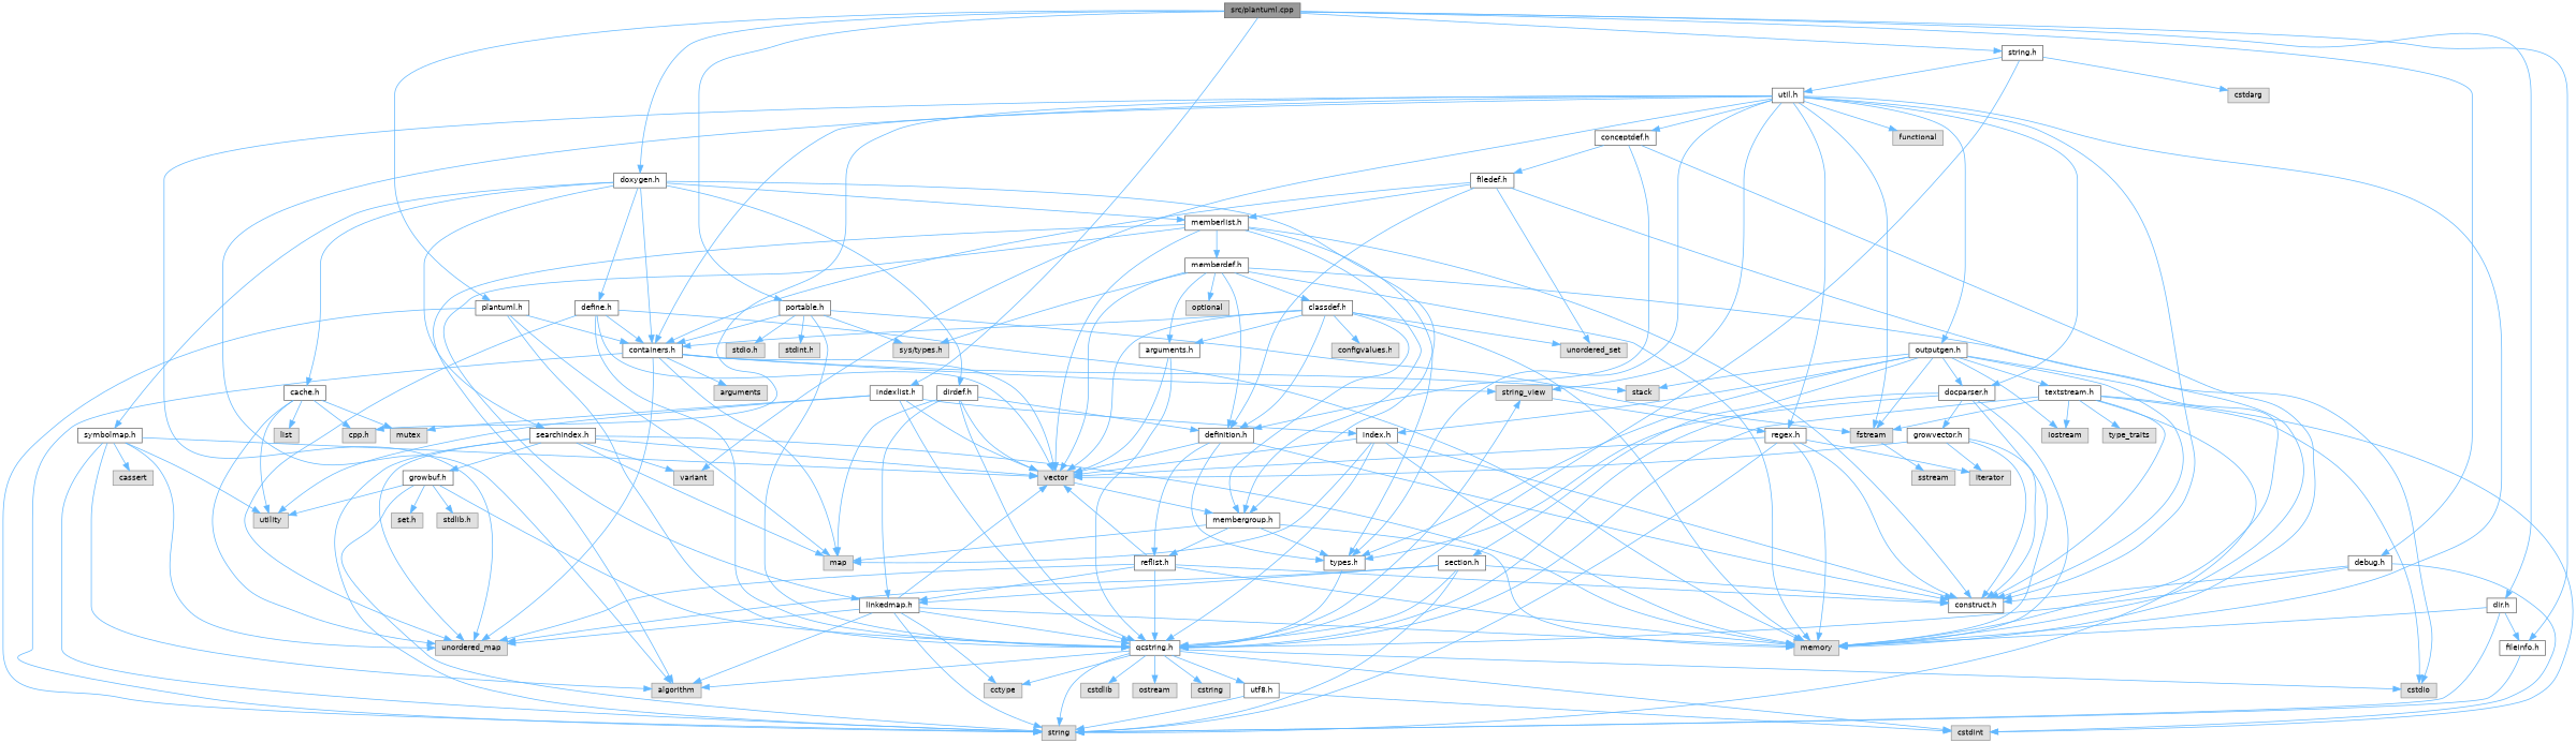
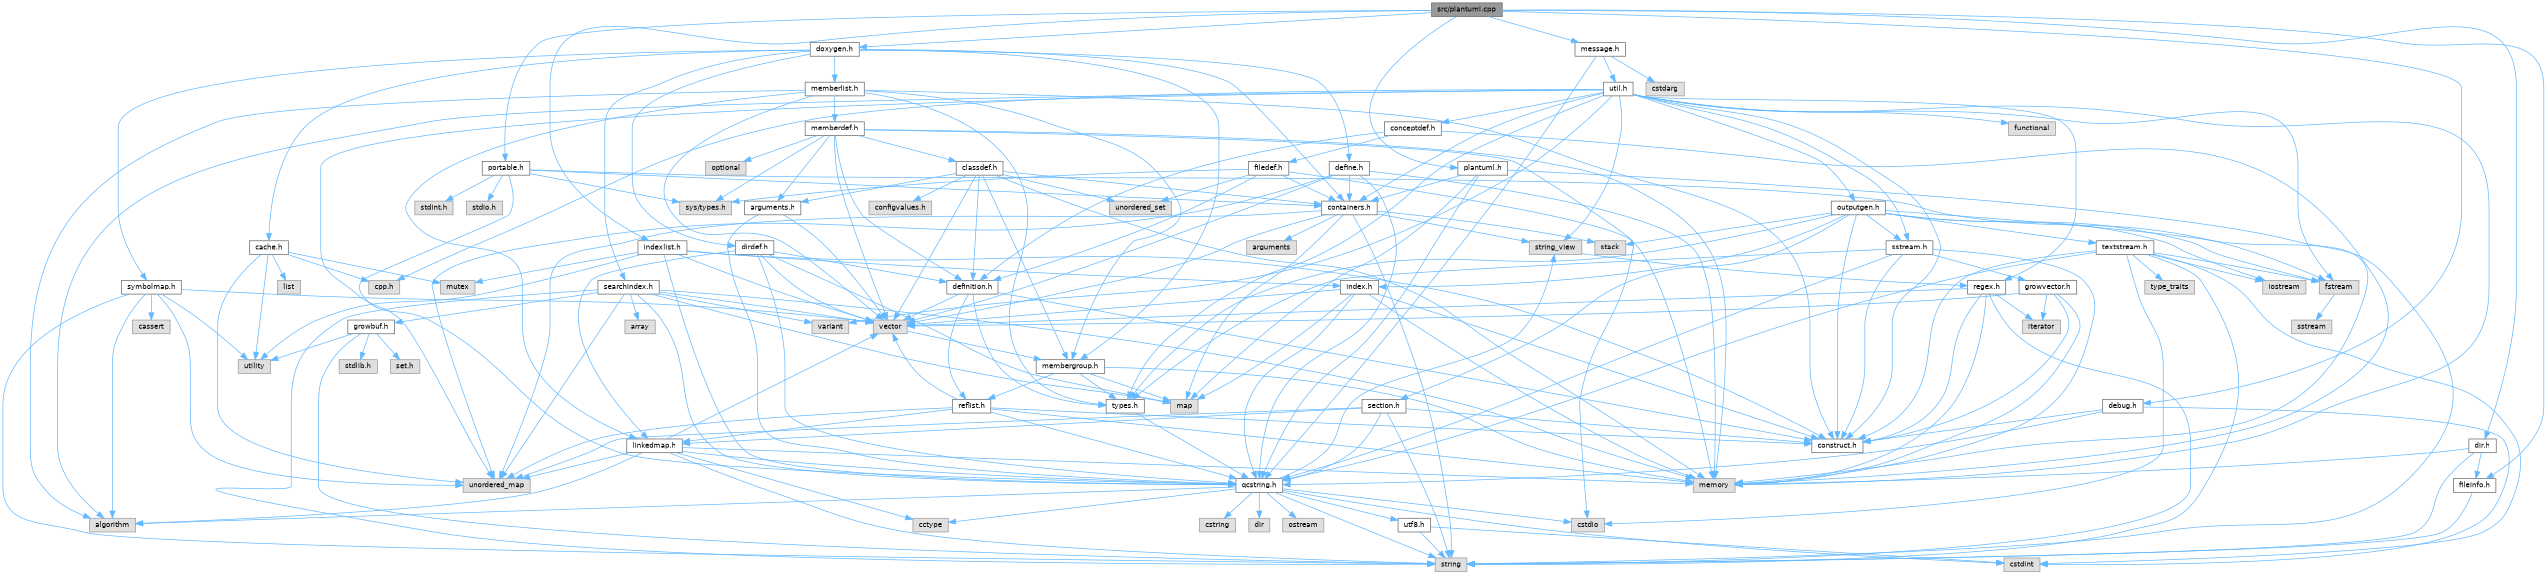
  digraph {
    node [color=grey40 fillcolor=white fontname=Helvetica fontsize=10 shape=box style=filled]
    edge [color=steelblue1 fontname=Helvetica fontsize=10 labelfontname=Helvetica labelfontsize=10 style=solid]
    n1 [color=gray40 fillcolor=grey60 fontcolor=black height=0.2 label="src/plantuml.cpp" width=0.4]
    n2 [height=0.2 label="plantuml.h" width=0.4]
    n3 [height=0.2 label="portable.h" width=0.4]
    n4 [height=0.2 label="doxygen.h" width=0.4]
-   n5 [height=0.2 label="string.h" width=0.4]
+   n5 [height=0.2 label="message.h" width=0.4]
    n6 [height=0.2 label="debug.h" width=0.4]
    n7 [height=0.2 label="fileinfo.h" width=0.4]
    n8 [height=0.2 label="dir.h" width=0.4]
    n9 [height=0.2 label="indexlist.h" width=0.4]
    n10 [color=grey60 fillcolor="#E0E0E0" height=0.2 label=map width=0.4]
    n11 [color=grey60 fillcolor="#E0E0E0" height=0.2 label=string width=0.4]
    n12 [height=0.2 label="containers.h" width=0.4]
    n13 [height=0.2 label="qcstring.h" width=0.4]
    n14 [height=0.2 label="util.h" width=0.4]
    n15 [color=grey60 fillcolor="#E0E0E0" height=0.2 label=string_view width=0.4]
    n16 [color=grey60 fillcolor="#E0E0E0" height=0.2 label=unordered_map width=0.4]
    n17 [color=grey60 fillcolor="#E0E0E0" height=0.2 label=algorithm width=0.4]
    n18 [color=grey60 fillcolor="#E0E0E0" height=0.2 label=memory width=0.4]
    n19 [color=grey60 fillcolor="#E0E0E0" height=0.2 label=functional width=0.4]
    n20 [color=grey60 fillcolor="#E0E0E0" height=0.2 label=fstream width=0.4]
    n21 [color=grey60 fillcolor="#E0E0E0" height=0.2 label=variant width=0.4]
    n22 [color=grey60 fillcolor="#E0E0E0" height=0.2 label="cpp.h" width=0.4]
    n23 [height=0.2 label="types.h" width=0.4]
-   n24 [height=0.2 label="docparser.h" width=0.4]
+   n24 [height=0.2 label="sstream.h" width=0.4]
    n25 [height=0.2 label="construct.h" width=0.4]
    n26 [height=0.2 label="outputgen.h" width=0.4]
    n27 [height=0.2 label="regex.h" width=0.4]
    n28 [height=0.2 label="conceptdef.h" width=0.4]
    n29 [color=grey60 fillcolor="#E0E0E0" height=0.2 label="stdio.h" width=0.4]
    n30 [color=grey60 fillcolor="#E0E0E0" height=0.2 label="sys/types.h" width=0.4]
    n31 [color=grey60 fillcolor="#E0E0E0" height=0.2 label="stdint.h" width=0.4]
    n32 [height=0.2 label="memberlist.h" width=0.4]
    n33 [height=0.2 label="membergroup.h" width=0.4]
    n34 [height=0.2 label="dirdef.h" width=0.4]
    n35 [height=0.2 label="define.h" width=0.4]
    n36 [height=0.2 label="cache.h" width=0.4]
    n37 [height=0.2 label="symbolmap.h" width=0.4]
    n38 [height=0.2 label="searchindex.h" width=0.4]
    n39 [color=grey60 fillcolor="#E0E0E0" height=0.2 label=cstdarg width=0.4]
    n40 [color=grey60 fillcolor="#E0E0E0" height=0.2 label=cstdint width=0.4]
    n41 [color=grey60 fillcolor="#E0E0E0" height=0.2 label=vector width=0.4]
    n42 [height=0.2 label="index.h" width=0.4]
    n43 [color=grey60 fillcolor="#E0E0E0" height=0.2 label=mutex width=0.4]
    n44 [color=grey60 fillcolor="#E0E0E0" height=0.2 label=utility width=0.4]
    n45 [color=grey60 fillcolor="#E0E0E0" height=0.2 label=arguments width=0.4]
    n46 [color=grey60 fillcolor="#E0E0E0" height=0.2 label=stack width=0.4]
    n47 [color=grey60 fillcolor="#E0E0E0" height=0.2 label=cctype width=0.4]
    n48 [color=grey60 fillcolor="#E0E0E0" height=0.2 label=cstring width=0.4]
    n49 [color=grey60 fillcolor="#E0E0E0" height=0.2 label=cstdio width=0.4]
-   n50 [color=grey60 fillcolor="#E0E0E0" height=0.2 label=cstdlib width=0.4]
+   n50 [color=grey60 fillcolor="#E0E0E0" height=0.2 label=dir width=0.4]
    n51 [color=grey60 fillcolor="#E0E0E0" height=0.2 label=ostream width=0.4]
    n52 [height=0.2 label="utf8.h" width=0.4]
    n53 [color=grey60 fillcolor="#E0E0E0" height=0.2 label=unordered_set width=0.4]
    n54 [color=grey60 fillcolor="#E0E0E0" height=0.2 label=sstream width=0.4]
    n55 [height=0.2 label="growvector.h" width=0.4]
    n56 [color=grey60 fillcolor="#E0E0E0" height=0.2 label=iostream width=0.4]
    n57 [height=0.2 label="section.h" width=0.4]
    n58 [height=0.2 label="textstream.h" width=0.4]
    n59 [color=grey60 fillcolor="#E0E0E0" height=0.2 label=iterator width=0.4]
    n60 [height=0.2 label="definition.h" width=0.4]
    n61 [height=0.2 label="filedef.h" width=0.4]
    n62 [height=0.2 label="linkedmap.h" width=0.4]
    n63 [color=grey60 fillcolor="#E0E0E0" height=0.2 label=type_traits width=0.4]
    n64 [height=0.2 label="reflist.h" width=0.4]
    n65 [height=0.2 label="memberdef.h" width=0.4]
    n66 [color=grey60 fillcolor="#E0E0E0" height=0.2 label=optional width=0.4]
    n67 [height=0.2 label="arguments.h" width=0.4]
    n68 [height=0.2 label="classdef.h" width=0.4]
    n69 [color=grey60 fillcolor="#E0E0E0" height=0.2 label="configvalues.h" width=0.4]
    n70 [color=grey60 fillcolor="#E0E0E0" height=0.2 label=list width=0.4]
    n71 [color=grey60 fillcolor="#E0E0E0" height=0.2 label=cassert width=0.4]
+   n72 [color=grey60 fillcolor="#E0E0E0" height=0.2 label=array width=0.4]
    n73 [height=0.2 label="growbuf.h" width=0.4]
    n74 [color=grey60 fillcolor="#E0E0E0" height=0.2 label="stdlib.h" width=0.4]
    n75 [color=grey60 fillcolor="#E0E0E0" height=0.2 label="set.h" width=0.4]
    n1 -> n2
    n1 -> n3
    n1 -> n4
    n1 -> n5
    n1 -> n6
    n1 -> n7
    n1 -> n8
    n1 -> n9
    n2 -> n10
    n2 -> n11
    n2 -> n12
    n2 -> n13
    n3 -> n12
    n3 -> n13
    n3 -> n20
    n3 -> n29
    n3 -> n30
    n3 -> n31
    n4 -> n12
    n4 -> n32
    n4 -> n33
    n4 -> n34
    n4 -> n35
    n4 -> n36
    n4 -> n37
    n4 -> n38
    n5 -> n13
    n5 -> n14
    n5 -> n39
    n6 -> n13
    n6 -> n25
    n6 -> n40
    n7 -> n11
    n8 -> n7
    n8 -> n11
    n8 -> n18
    n9 -> n13
+   n9 -> n25
    n9 -> n41
    n9 -> n42
    n9 -> n43
    n9 -> n44
    n12 -> n10
    n12 -> n11
    n12 -> n15
    n12 -> n16
    n12 -> n41
    n12 -> n45
    n12 -> n46
    n13 -> n11
    n13 -> n15
    n13 -> n17
    n13 -> n40
    n13 -> n47
    n13 -> n48
    n13 -> n49
    n13 -> n50
    n13 -> n51
    n13 -> n52
    n14 -> n12
    n14 -> n15
    n14 -> n16
    n14 -> n17
    n14 -> n18
    n14 -> n19
    n14 -> n20
    n14 -> n21
    n14 -> n22
    n14 -> n23
    n14 -> n24
    n14 -> n25
    n14 -> n26
    n14 -> n27
    n14 -> n28
    n15 -> n27
    n20 -> n54
    n23 -> n13
    n24 -> n13
    n24 -> n18
    n24 -> n23
    n24 -> n25
    n24 -> n55
    n26 -> n18
    n26 -> n20
    n26 -> n23
    n26 -> n24
    n26 -> n25
    n26 -> n42
    n26 -> n46
    n26 -> n56
    n26 -> n57
    n26 -> n58
    n27 -> n11
    n27 -> n18
    n27 -> n25
    n27 -> n41
    n27 -> n59
    n28 -> n18
    n28 -> n60
    n28 -> n61
    n32 -> n17
    n32 -> n23
    n32 -> n25
    n32 -> n33
    n32 -> n41
    n32 -> n62
    n32 -> n65
    n33 -> n10
    n33 -> n18
    n33 -> n23
    n33 -> n64
    n34 -> n10
    n34 -> n13
    n34 -> n41
    n34 -> n60
    n34 -> n62
    n35 -> n12
    n35 -> n13
    n35 -> n16
    n35 -> n18
    n35 -> n41
    n36 -> n16
    n36 -> n22
    n36 -> n43
    n36 -> n44
    n36 -> n70
    n37 -> n11
    n37 -> n16
    n37 -> n17
    n37 -> n41
    n37 -> n44
    n37 -> n71
    n38 -> n10
    n38 -> n11
-   n73 -> n13
+   n38 -> n13
    n38 -> n16
    n38 -> n18
    n38 -> n21
    n38 -> n41
+   n38 -> n72
    n38 -> n73
    n41 -> n33
    n42 -> n10
    n42 -> n13
    n42 -> n18
    n42 -> n25
    n42 -> n41
    n52 -> n11
    n52 -> n40
    n55 -> n18
    n55 -> n25
    n55 -> n41
    n55 -> n59
    n57 -> n11
    n57 -> n13
    n57 -> n16
    n57 -> n25
    n57 -> n62
    n58 -> n11
    n58 -> n13
    n58 -> n20
    n58 -> n25
    n58 -> n40
    n58 -> n49
    n58 -> n56
    n58 -> n63
    n60 -> n23
    n60 -> n25
    n60 -> n41
    n60 -> n64
    n61 -> n12
    n61 -> n18
-   n61 -> n32
+   n61 -> n30
    n61 -> n53
    n61 -> n60
    n62 -> n11
    n62 -> n13
    n62 -> n16
    n62 -> n17
    n62 -> n18
    n62 -> n41
    n62 -> n47
    n64 -> n13
    n64 -> n16
    n64 -> n18
    n64 -> n25
    n64 -> n41
    n64 -> n62
    n65 -> n18
    n65 -> n30
    n65 -> n41
    n65 -> n49
    n65 -> n60
    n65 -> n66
    n65 -> n67
    n65 -> n68
    n67 -> n13
    n67 -> n41
    n68 -> n12
    n68 -> n18
    n68 -> n33
    n68 -> n41
    n68 -> n53
    n68 -> n60
    n68 -> n67
    n68 -> n69
    n73 -> n11
    n73 -> n44
    n73 -> n74
    n73 -> n75
  }
